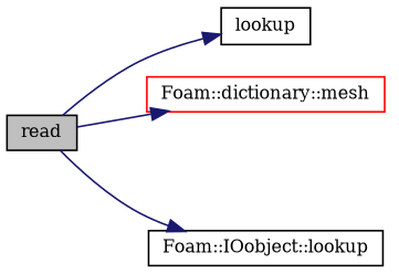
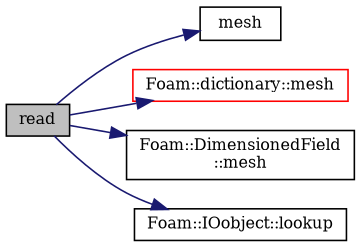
  digraph {
    fontname="DejaVu Serif"
    rankdir=LR
    node [color=black fontname="DejaVu Serif" fontsize=10 shape=record]
    edge [color=midnightblue fontname="DejaVu Serif" fontsize=10 labelfontname=Helvetica labelfontsize=10 style=solid]
    n1 [fillcolor=grey75 fontcolor=black height=0.2 label=read style=filled width=0.4]
-   n2 [height=0.2 label=lookup width=0.4]
+   n2 [height=0.2 label=mesh width=0.4]
    n3 [color=red height=0.2 label="Foam::dictionary::mesh" width=0.4]
+   n4 [height=0.2 label="Foam::DimensionedField\l::mesh" width=0.4]
    n5 [height=0.2 label="Foam::IOobject::lookup" width=0.4]
    n1 -> n2
    n1 -> n3
+   n1 -> n4
    n1 -> n5
  }
